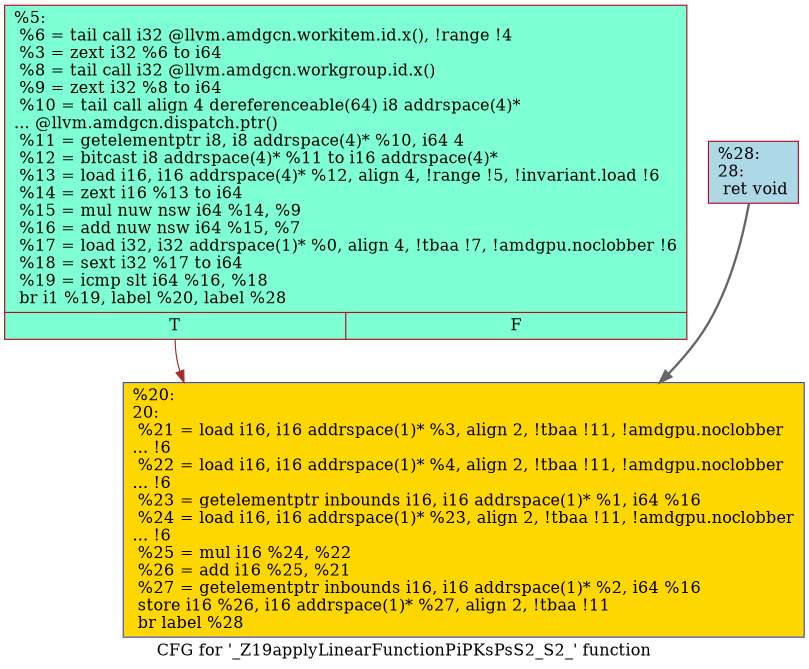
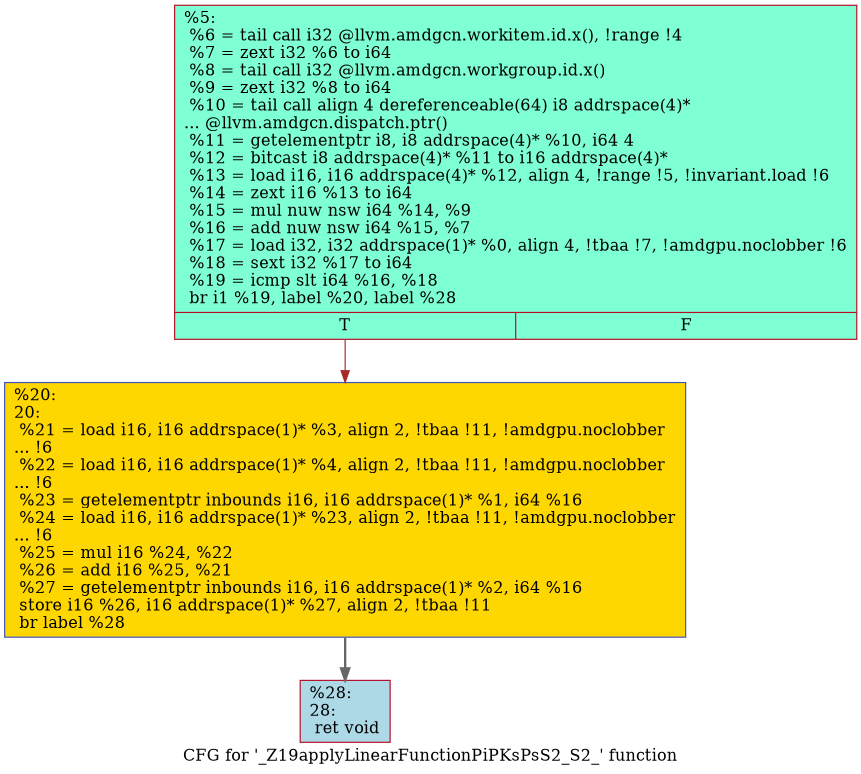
  digraph {
    label="CFG for '_Z19applyLinearFunctionPiPKsPsS2_S2_' function"
    node [color="#b70d28ff" shape=record style=filled]
-   n1 [fillcolor=aquamarine label="{%5:\l  %6 = tail call i32 @llvm.amdgcn.workitem.id.x(), !range !4\l  %3 = zext i32 %6 to i64\l  %8 = tail call i32 @llvm.amdgcn.workgroup.id.x()\l  %9 = zext i32 %8 to i64\l  %10 = tail call align 4 dereferenceable(64) i8 addrspace(4)*\l... @llvm.amdgcn.dispatch.ptr()\l  %11 = getelementptr i8, i8 addrspace(4)* %10, i64 4\l  %12 = bitcast i8 addrspace(4)* %11 to i16 addrspace(4)*\l  %13 = load i16, i16 addrspace(4)* %12, align 4, !range !5, !invariant.load !6\l  %14 = zext i16 %13 to i64\l  %15 = mul nuw nsw i64 %14, %9\l  %16 = add nuw nsw i64 %15, %7\l  %17 = load i32, i32 addrspace(1)* %0, align 4, !tbaa !7, !amdgpu.noclobber !6\l  %18 = sext i32 %17 to i64\l  %19 = icmp slt i64 %16, %18\l  br i1 %19, label %20, label %28\l|{<s0>T|<s1>F}}"]
+   n1 [fillcolor=aquamarine label="{%5:\l  %6 = tail call i32 @llvm.amdgcn.workitem.id.x(), !range !4\l  %7 = zext i32 %6 to i64\l  %8 = tail call i32 @llvm.amdgcn.workgroup.id.x()\l  %9 = zext i32 %8 to i64\l  %10 = tail call align 4 dereferenceable(64) i8 addrspace(4)*\l... @llvm.amdgcn.dispatch.ptr()\l  %11 = getelementptr i8, i8 addrspace(4)* %10, i64 4\l  %12 = bitcast i8 addrspace(4)* %11 to i16 addrspace(4)*\l  %13 = load i16, i16 addrspace(4)* %12, align 4, !range !5, !invariant.load !6\l  %14 = zext i16 %13 to i64\l  %15 = mul nuw nsw i64 %14, %9\l  %16 = add nuw nsw i64 %15, %7\l  %17 = load i32, i32 addrspace(1)* %0, align 4, !tbaa !7, !amdgpu.noclobber !6\l  %18 = sext i32 %17 to i64\l  %19 = icmp slt i64 %16, %18\l  br i1 %19, label %20, label %28\l|{<s0>T|<s1>F}}"]
    n2 [color="#3d50c3ff" fillcolor=gold label="{%20:\l20:                                               \l  %21 = load i16, i16 addrspace(1)* %3, align 2, !tbaa !11, !amdgpu.noclobber\l... !6\l  %22 = load i16, i16 addrspace(1)* %4, align 2, !tbaa !11, !amdgpu.noclobber\l... !6\l  %23 = getelementptr inbounds i16, i16 addrspace(1)* %1, i64 %16\l  %24 = load i16, i16 addrspace(1)* %23, align 2, !tbaa !11, !amdgpu.noclobber\l... !6\l  %25 = mul i16 %24, %22\l  %26 = add i16 %25, %21\l  %27 = getelementptr inbounds i16, i16 addrspace(1)* %2, i64 %16\l  store i16 %26, i16 addrspace(1)* %27, align 2, !tbaa !11\l  br label %28\l}"]
    n3 [fillcolor=lightblue label="{%28:\l28:                                               \l  ret void\l}"]
    n1 -> n2 [color=brown style=solid tailport=s0]
-   n3 -> n2 [color=gray40 style=bold]
+   n2 -> n3 [color=gray40 style=bold]
  }
